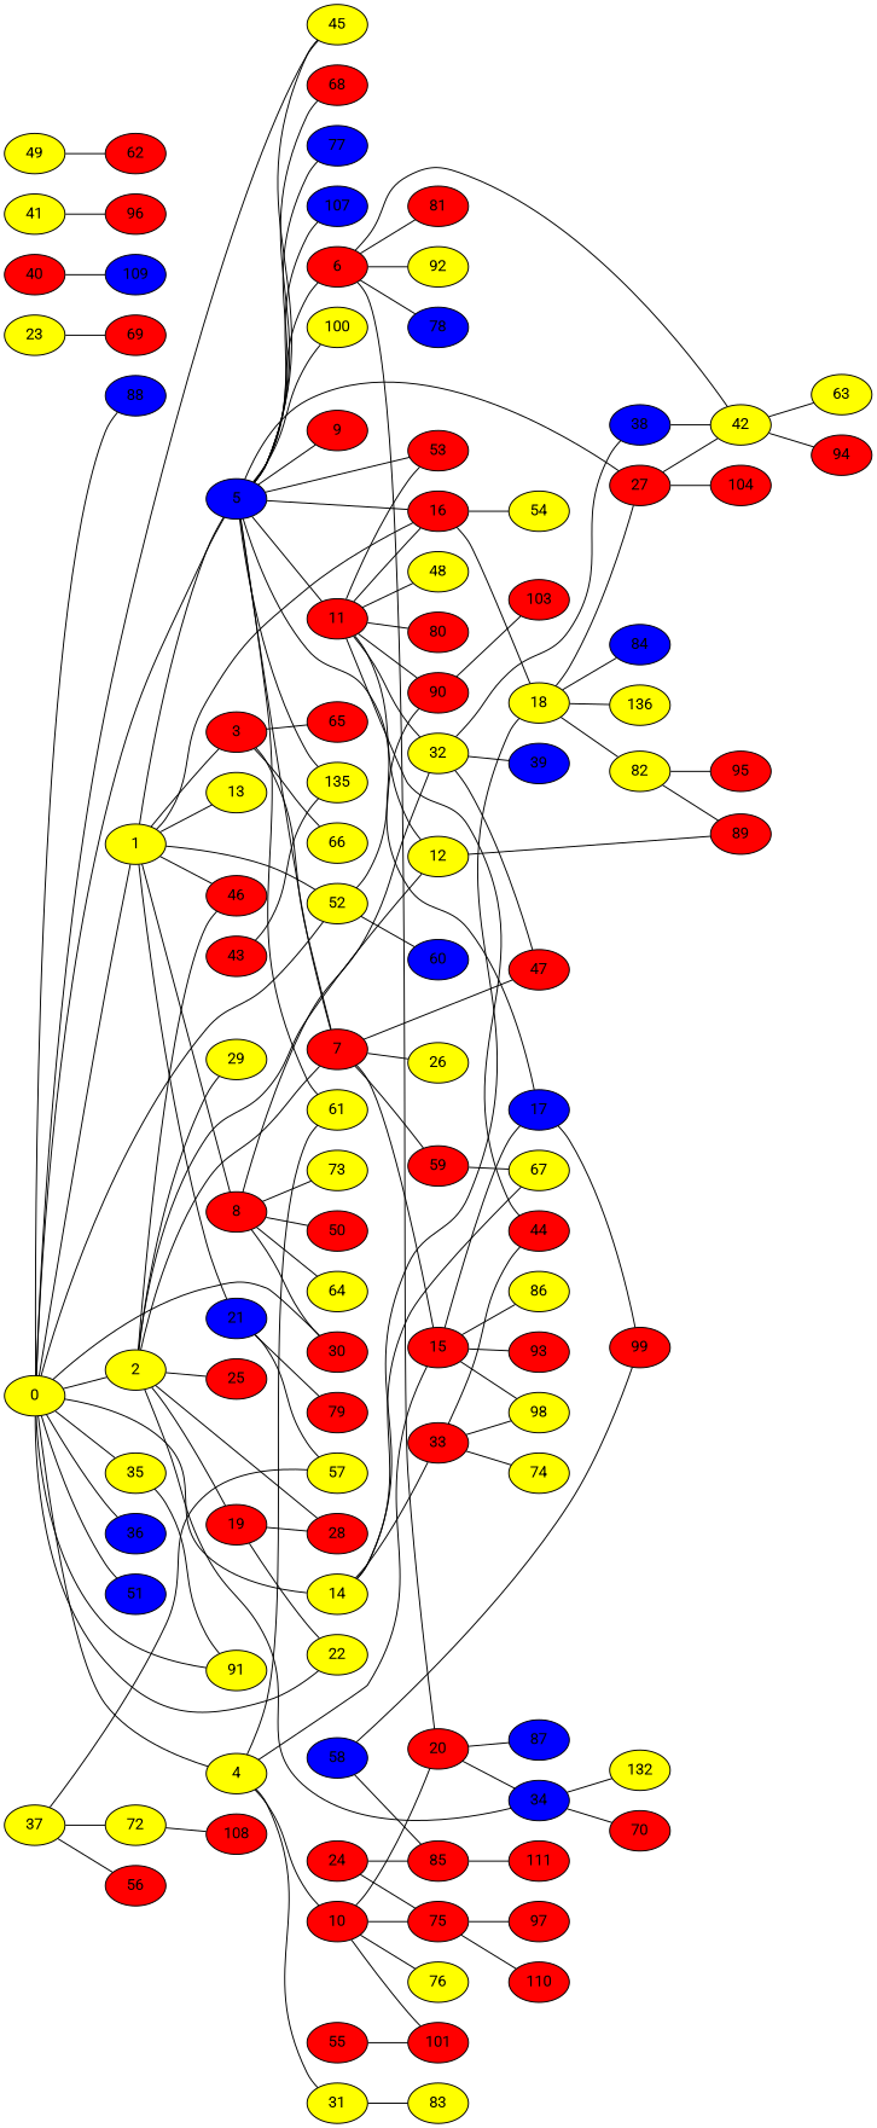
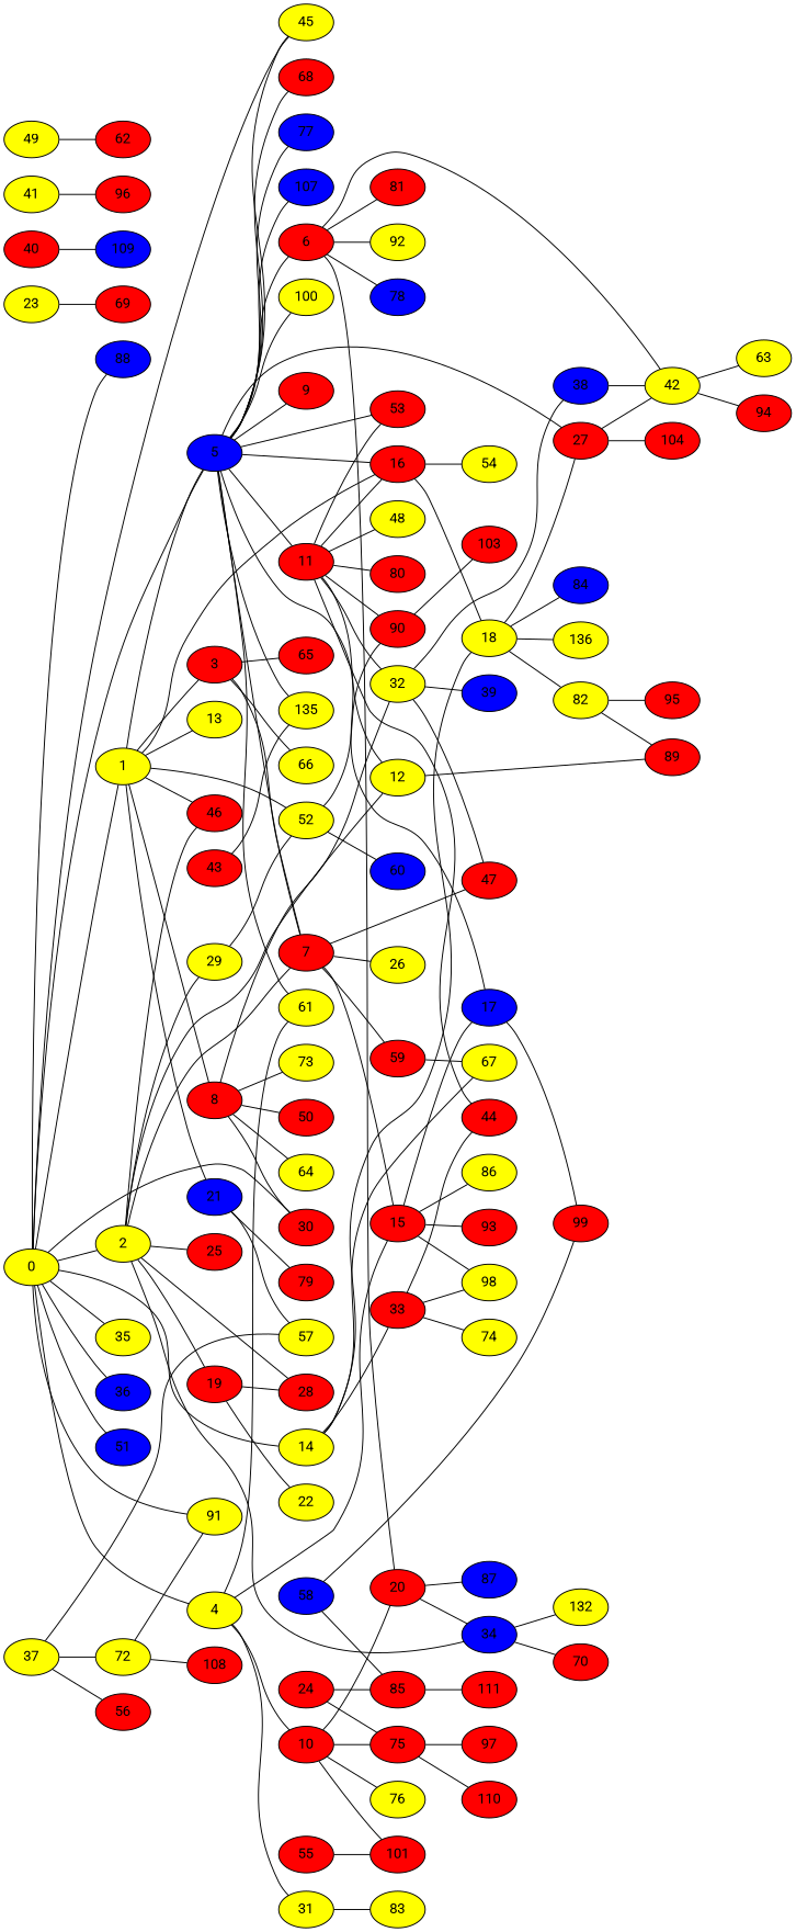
  graph {
    fontname=Roboto
    rankdir=LR
    node [fillcolor=red fontname=Roboto style=filled]
    edge [fontname=Roboto]
    0 [fillcolor=yellow]
    1 [fillcolor=yellow]
    2 [fillcolor=yellow]
    4 [fillcolor=yellow]
    5 [fillcolor=blue]
    14 [fillcolor=yellow]
    22 [fillcolor=yellow]
    30
    35 [fillcolor=yellow]
    36 [fillcolor=blue]
    51 [fillcolor=blue]
    52 [fillcolor=yellow]
    88 [fillcolor=blue]
    91 [fillcolor=yellow]
    45 [fillcolor=yellow]
    3
    8
    13 [fillcolor=yellow]
    16
    21 [fillcolor=blue]
    46
    7
    12 [fillcolor=yellow]
    19
    25
    28
    29 [fillcolor=yellow]
    34 [fillcolor=blue]
    10
    15
    31 [fillcolor=yellow]
    61 [fillcolor=yellow]
    100 [fillcolor=yellow]
    6
    9
    11
    17 [fillcolor=blue]
    27
    53
    68
    77 [fillcolor=blue]
    n42 [fillcolor=yellow label=135]
    107 [fillcolor=blue]
    18 [fillcolor=yellow]
    33
    67 [fillcolor=yellow]
    90
    60 [fillcolor=blue]
    65
    66 [fillcolor=yellow]
    32 [fillcolor=yellow]
    50
    64 [fillcolor=yellow]
    73 [fillcolor=yellow]
    54 [fillcolor=yellow]
    57 [fillcolor=yellow]
    79
    26 [fillcolor=yellow]
    47
    59
    89
    70
    n63 [fillcolor=yellow label=132]
    20
    75
    76 [fillcolor=yellow]
    101
    86 [fillcolor=yellow]
    93
    98 [fillcolor=yellow]
    83 [fillcolor=yellow]
    42 [fillcolor=yellow]
    78 [fillcolor=blue]
    81
    92 [fillcolor=yellow]
    44
    48 [fillcolor=yellow]
    80
    99
    104
    87 [fillcolor=blue]
    63 [fillcolor=yellow]
    94
    38 [fillcolor=blue]
    39 [fillcolor=blue]
    97
    110
    103
    82 [fillcolor=yellow]
    84 [fillcolor=blue]
    n91 [fillcolor=yellow label=136]
    74 [fillcolor=yellow]
    95
    23 [fillcolor=yellow]
    69
    24
    85
    111
    37 [fillcolor=yellow]
    56
    72 [fillcolor=yellow]
    108
    109 [fillcolor=blue]
    40
    41 [fillcolor=yellow]
    96
    43
    49 [fillcolor=yellow]
    62
    55
    58 [fillcolor=blue]
    0 -- 1
    0 -- 2
    0 -- 4
    0 -- 5
    0 -- 14
-   0 -- 22
    0 -- 30
    0 -- 35
    0 -- 36
    0 -- 51
-   0 -- 52
+   29 -- 52
    0 -- 88
    0 -- 91
    0 -- 45
    1 -- 5
    1 -- 52
    1 -- 3
    1 -- 8
    1 -- 13
    1 -- 16
    1 -- 21
    1 -- 46
    2 -- 46
    2 -- 7
    2 -- 12
    2 -- 19
    2 -- 25
    2 -- 28
    2 -- 29
    2 -- 34
    4 -- 10
    4 -- 15
    4 -- 31
    4 -- 61
    5 -- 45
    5 -- 16
    5 -- 7
    5 -- 61
    5 -- 100
    5 -- 6
    5 -- 9
    5 -- 11
    5 -- 17
    5 -- 27
    5 -- 53
    5 -- 68
    5 -- 77
    5 -- n42
    5 -- 107
    14 -- 18
    14 -- 33
    14 -- 67
-   35 -- 91
+   72 -- 91
    52 -- 90
    52 -- 60
    3 -- 7
    3 -- 65
    3 -- 66
    8 -- 30
    8 -- 32
    8 -- 50
    8 -- 64
    8 -- 73
    16 -- 18
    16 -- 54
    21 -- 57
    21 -- 79
    7 -- 15
    7 -- 26
    7 -- 47
    7 -- 59
    12 -- 89
    19 -- 22
    19 -- 28
    34 -- 70
    34 -- n63
    10 -- 20
    10 -- 75
    10 -- 76
    10 -- 101
    15 -- 17
    15 -- 86
    15 -- 93
    15 -- 98
    31 -- 83
    6 -- 20
    6 -- 42
    6 -- 78
    6 -- 81
    6 -- 92
    11 -- 16
    11 -- 12
    11 -- 53
    11 -- 90
    11 -- 32
    11 -- 44
    11 -- 48
    11 -- 80
    17 -- 99
    27 -- 42
    27 -- 104
    18 -- 27
    18 -- 82
    18 -- 84
    18 -- n91
    33 -- 98
    33 -- 44
    33 -- 74
    90 -- 103
    32 -- 47
    32 -- 38
    32 -- 39
    59 -- 67
    20 -- 34
    20 -- 87
    75 -- 97
    75 -- 110
    42 -- 63
    42 -- 94
    38 -- 42
    82 -- 89
    82 -- 95
    23 -- 69
    24 -- 75
    24 -- 85
    85 -- 111
    37 -- 57
    37 -- 56
    37 -- 72
    72 -- 108
    40 -- 109
    41 -- 96
    43 -- n42
    49 -- 62
    55 -- 101
    58 -- 99
    58 -- 85
  }
